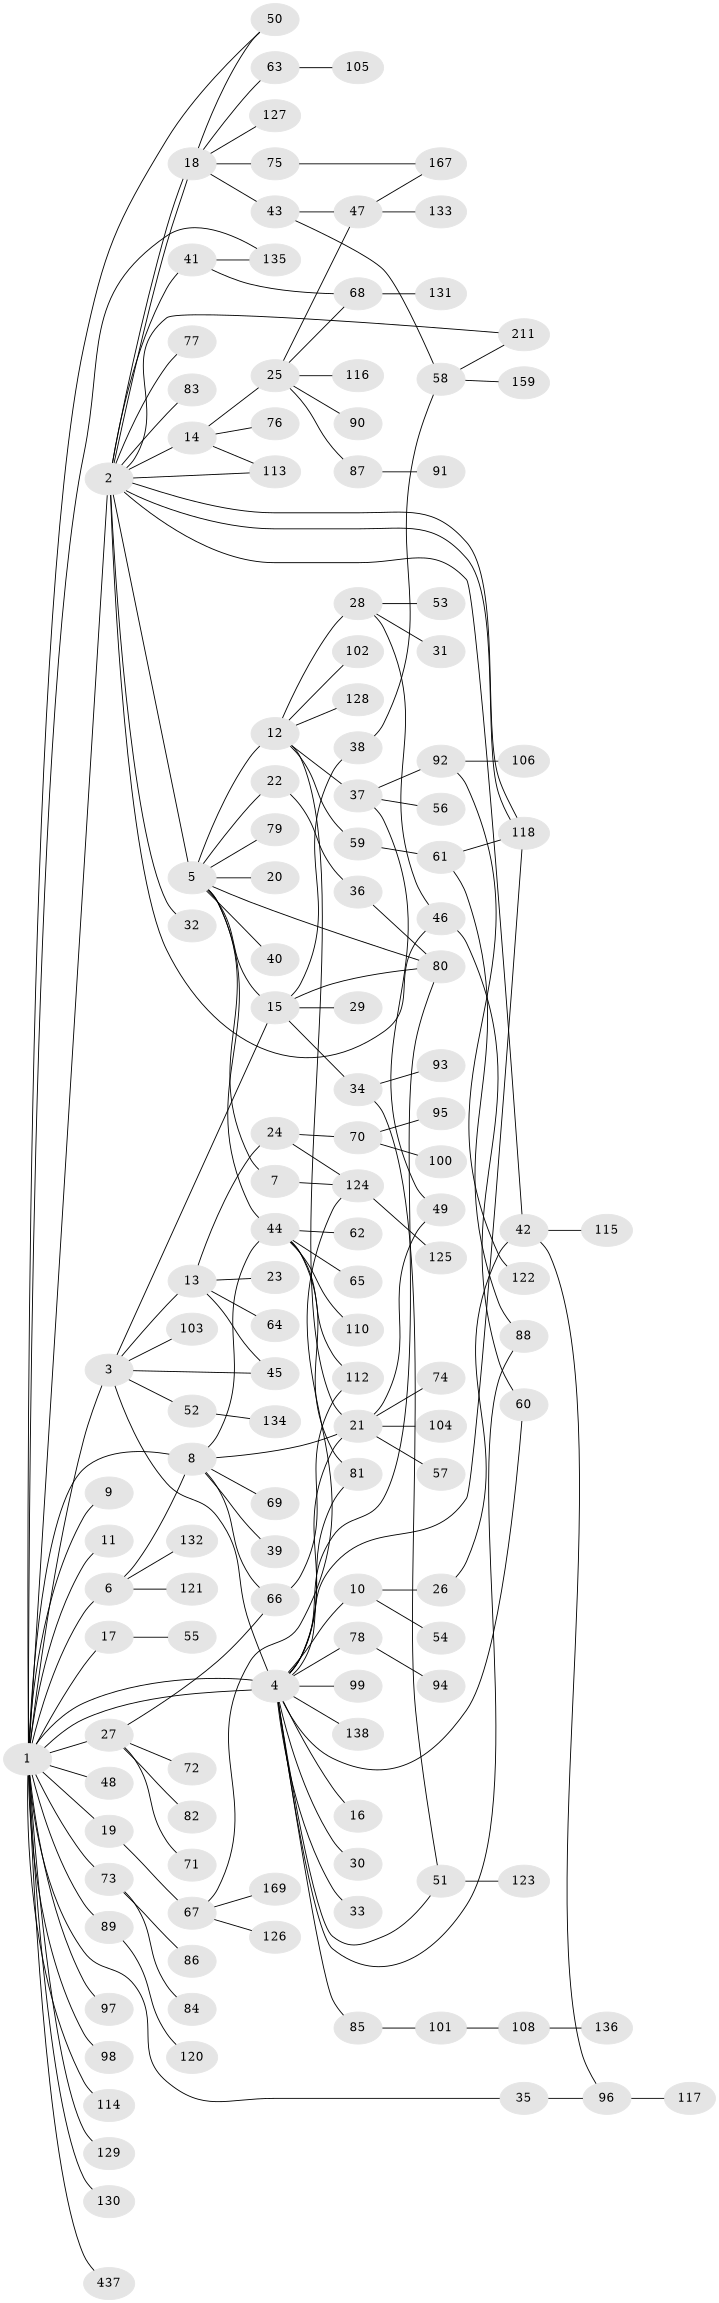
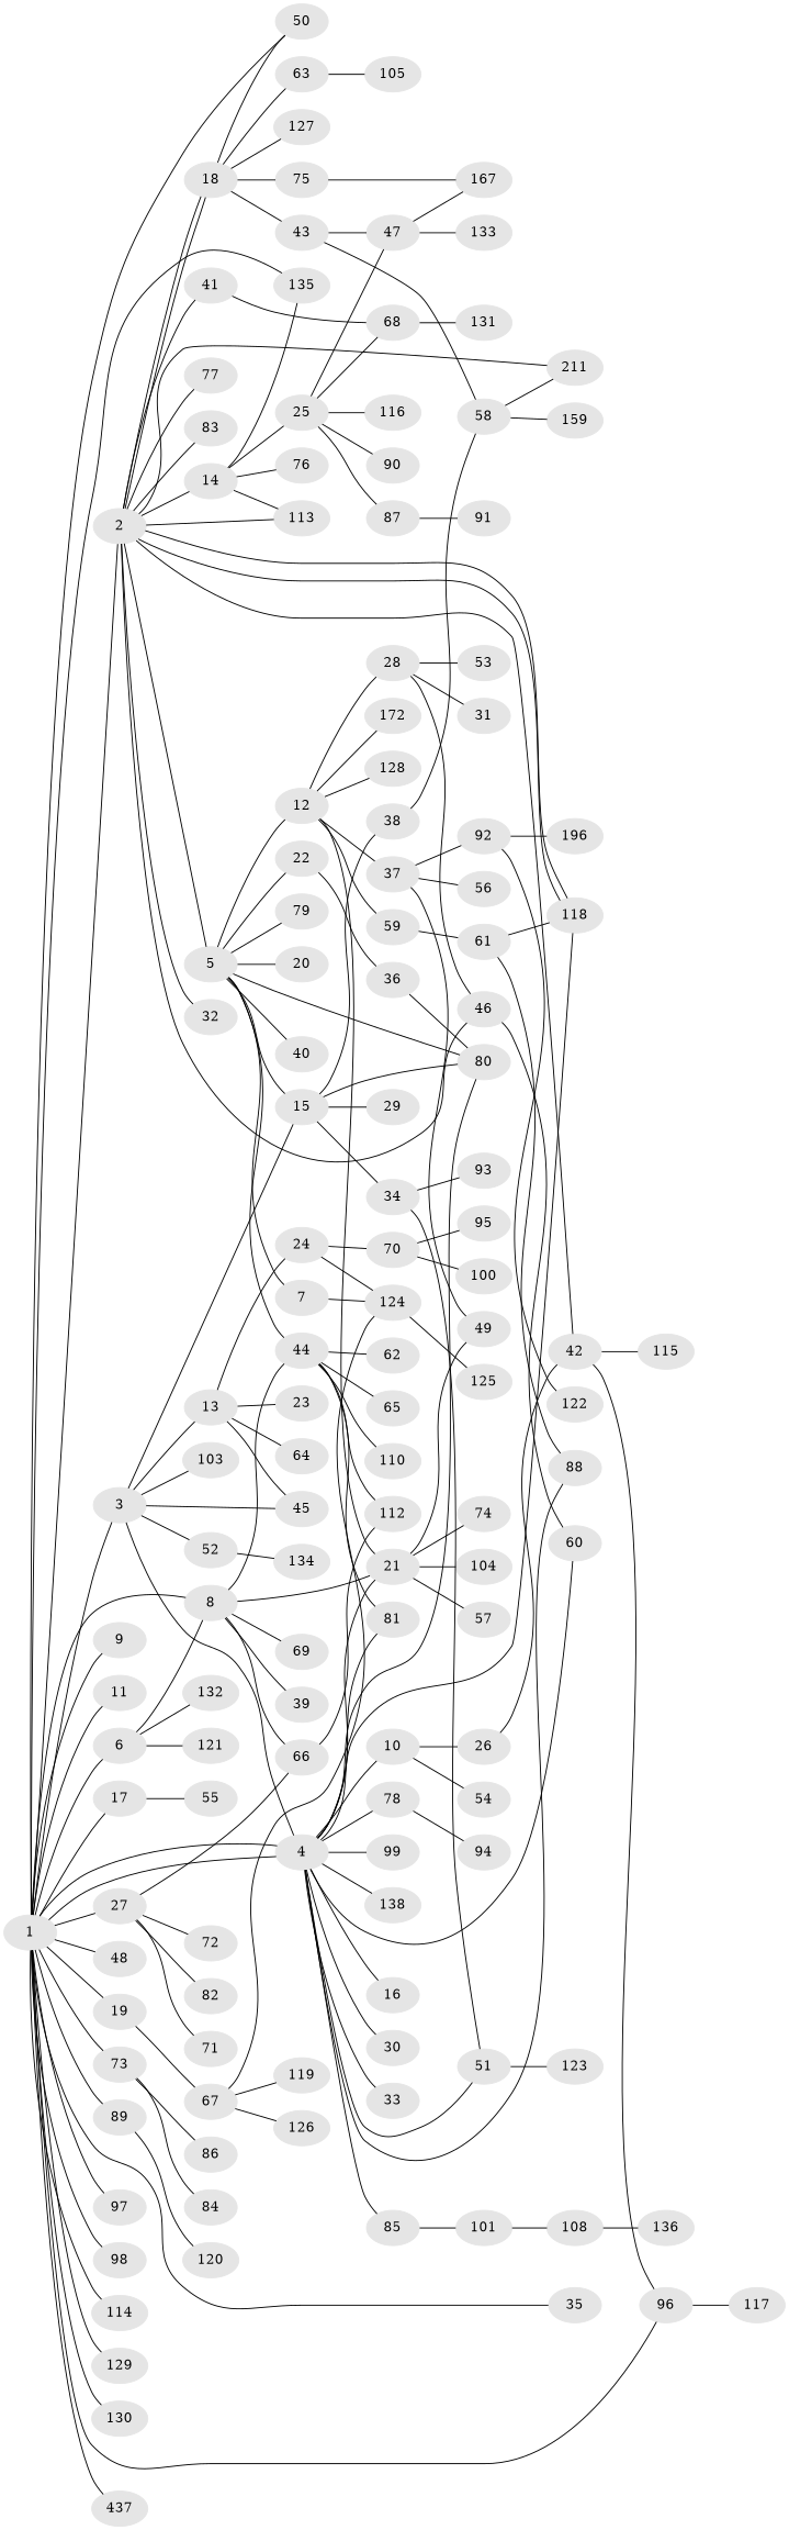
  graph {
    rankdir=LR
    node [color=gray90 style=filled]
    1
    2
    3
    4
    6
    8
    9
    11
    17
    19
    27
    35
    48
    50
    73
    89
    96
    97
    98
    114
    129
    130
    135
    n24 [label=437]
    5
    14
    18
    32
    41
    42
    46
    77
    83
    n34 [label=211]
    113
    118
    13
    15
    45
    52
    103
    10
    16
    21
    30
    33
    51
    60
    78
    80
    81
    85
    88
    99
    138
    121
    132
    44
    39
    66
    69
    55
    67
    71
    72
    82
    84
    86
    120
    117
    20
    7
    12
    22
    40
    79
    25
    76
    43
    63
    75
    127
    68
    115
    23
    24
    64
    29
    34
    38
    134
    26
    54
    49
    57
    74
    104
    123
    94
    101
    124
    28
    37
    59
-   102
+   102 [label=172]
    128
    36
    62
    65
    110
    112
    125
    31
    53
    56
    92
    61
    70
    47
    87
    90
    116
    93
    58
    105
    n126 [label=167]
-   119 [label=169]
+   119
    126
    95
    100
    133
    131
    91
-   106
+   106 [label=196]
    122
    n136 [label=159]
    108
    136
    1 -- 2
    1 -- 3
    1 -- 4
    1 -- 4
    1 -- 6
    1 -- 8
    1 -- 9
    1 -- 11
    1 -- 17
    1 -- 19
    1 -- 27
    1 -- 35
    1 -- 48
    1 -- 50
    1 -- 73
    1 -- 89
-   35 -- 96
+   1 -- 96
    1 -- 97
    1 -- 98
    1 -- 114
    1 -- 129
    1 -- 130
    1 -- 135
    1 -- n24
    2 -- 5
    2 -- 14
    2 -- 18
    2 -- 18
    2 -- 32
    2 -- 41
    2 -- 42
    2 -- 46
    2 -- 77
    2 -- 83
    2 -- n34
    2 -- 113
    2 -- 118
    2 -- 118
    3 -- 4
    3 -- 13
    3 -- 15
    3 -- 45
    3 -- 52
    3 -- 103
    4 -- 118
    4 -- 10
    4 -- 16
    4 -- 21
    4 -- 30
    4 -- 33
    4 -- 51
    4 -- 60
    4 -- 78
    4 -- 80
    4 -- 81
    4 -- 85
    4 -- 88
    4 -- 99
    4 -- 138
    6 -- 8
    6 -- 121
    6 -- 132
    8 -- 21
    8 -- 44
    8 -- 39
    8 -- 66
    8 -- 69
    17 -- 55
    19 -- 67
    27 -- 66
    27 -- 71
    27 -- 72
    27 -- 82
    73 -- 84
    73 -- 86
    89 -- 120
    96 -- 117
    5 -- 15
    5 -- 80
    5 -- 44
    5 -- 20
    5 -- 7
    5 -- 12
    5 -- 22
    5 -- 40
    5 -- 79
    14 -- 113
    14 -- 25
    14 -- 76
    18 -- 50
    18 -- 43
    18 -- 63
    18 -- 75
    18 -- 127
-   41 -- 135
+   14 -- 135
    41 -- 68
    42 -- 96
    42 -- 115
    46 -- 60
    13 -- 45
    13 -- 23
    13 -- 24
    13 -- 64
    15 -- 80
    15 -- 29
    15 -- 34
    15 -- 38
    52 -- 134
    10 -- 26
    10 -- 54
    21 -- 49
    21 -- 57
    21 -- 74
    21 -- 104
    51 -- 123
    78 -- 94
    85 -- 101
    44 -- 81
    44 -- 62
    44 -- 65
    44 -- 110
    44 -- 112
    66 -- 112
    67 -- 124
    67 -- 119
    67 -- 126
    7 -- 124
    12 -- 21
    12 -- 28
    12 -- 37
    12 -- 59
    12 -- 102
    12 -- 128
    22 -- 36
    25 -- 68
    25 -- 47
    25 -- 87
    25 -- 90
    25 -- 116
    43 -- 47
    43 -- 58
    63 -- 105
    75 -- n126
    68 -- 131
    24 -- 124
    24 -- 70
    34 -- 51
    34 -- 93
    38 -- 58
    26 -- 42
    101 -- 108
    124 -- 125
    28 -- 46
    28 -- 31
    28 -- 53
    37 -- 49
    37 -- 56
    37 -- 92
    59 -- 61
    36 -- 80
    92 -- 106
    92 -- 122
    61 -- 118
    61 -- 88
    70 -- 95
    70 -- 100
    47 -- n126
    47 -- 133
    87 -- 91
    58 -- n34
    58 -- n136
    108 -- 136
  }
